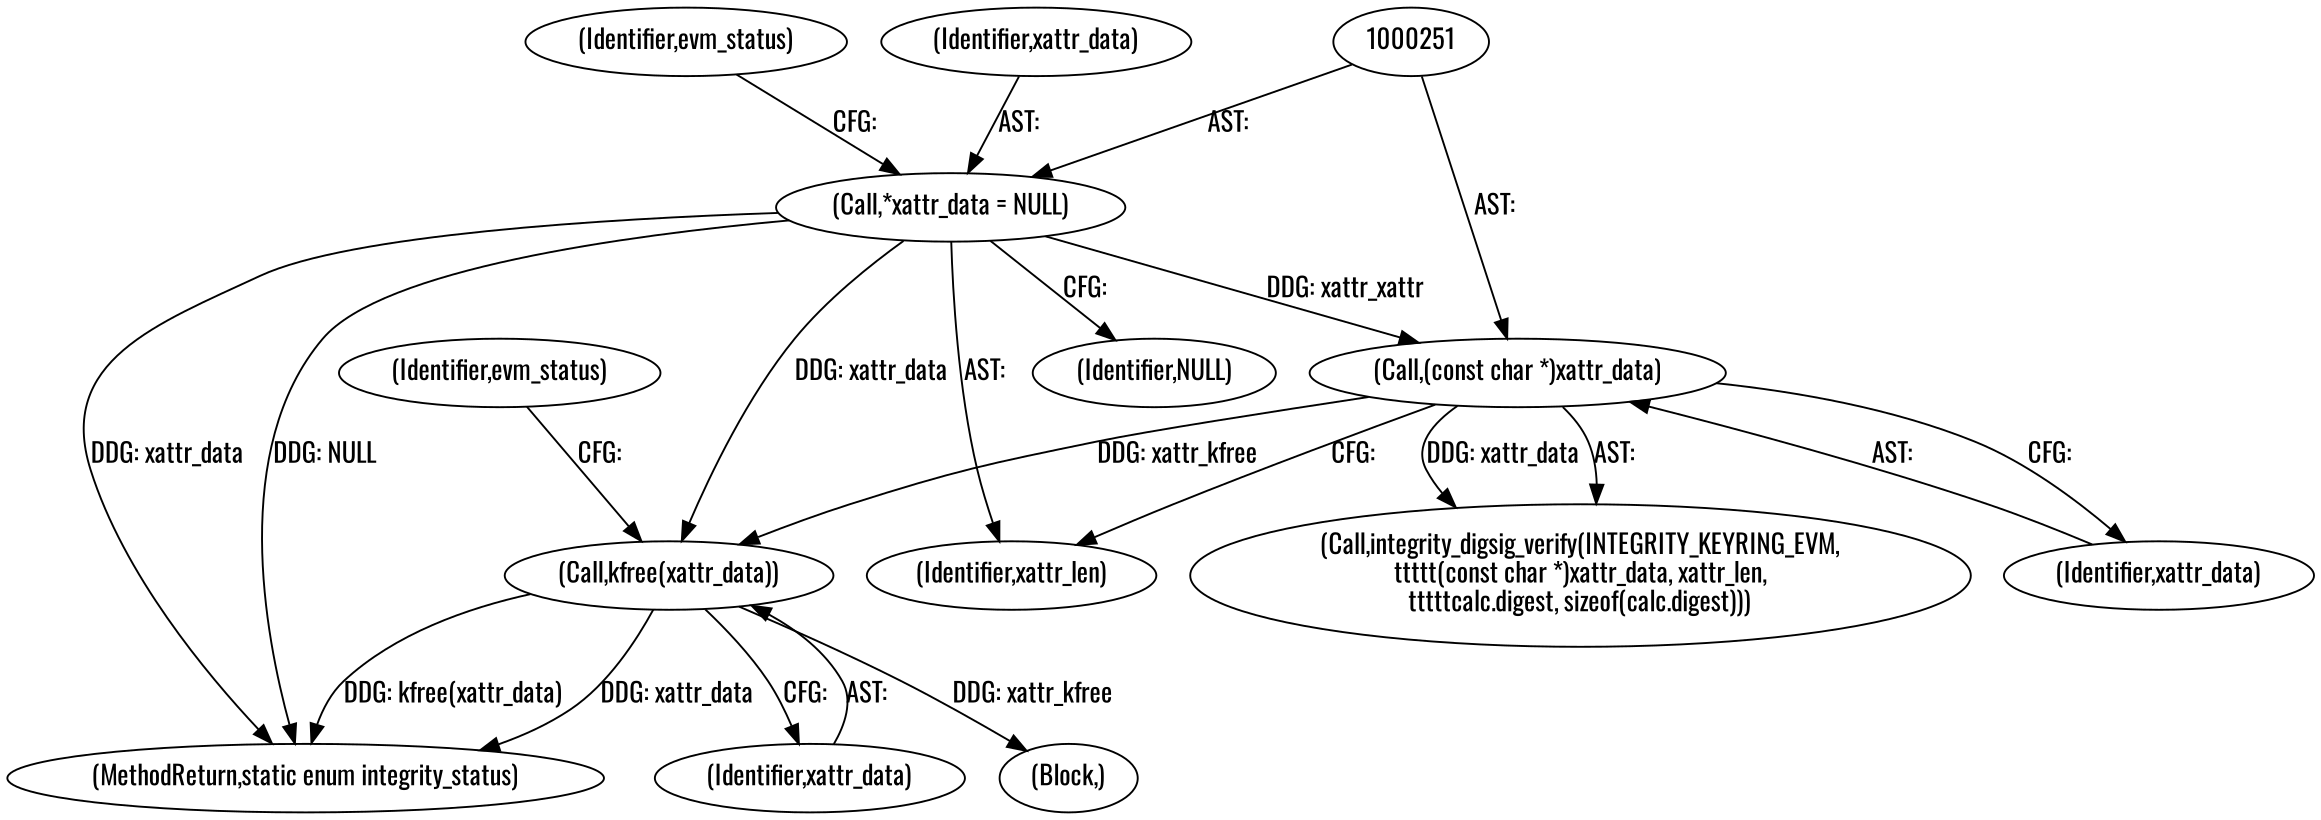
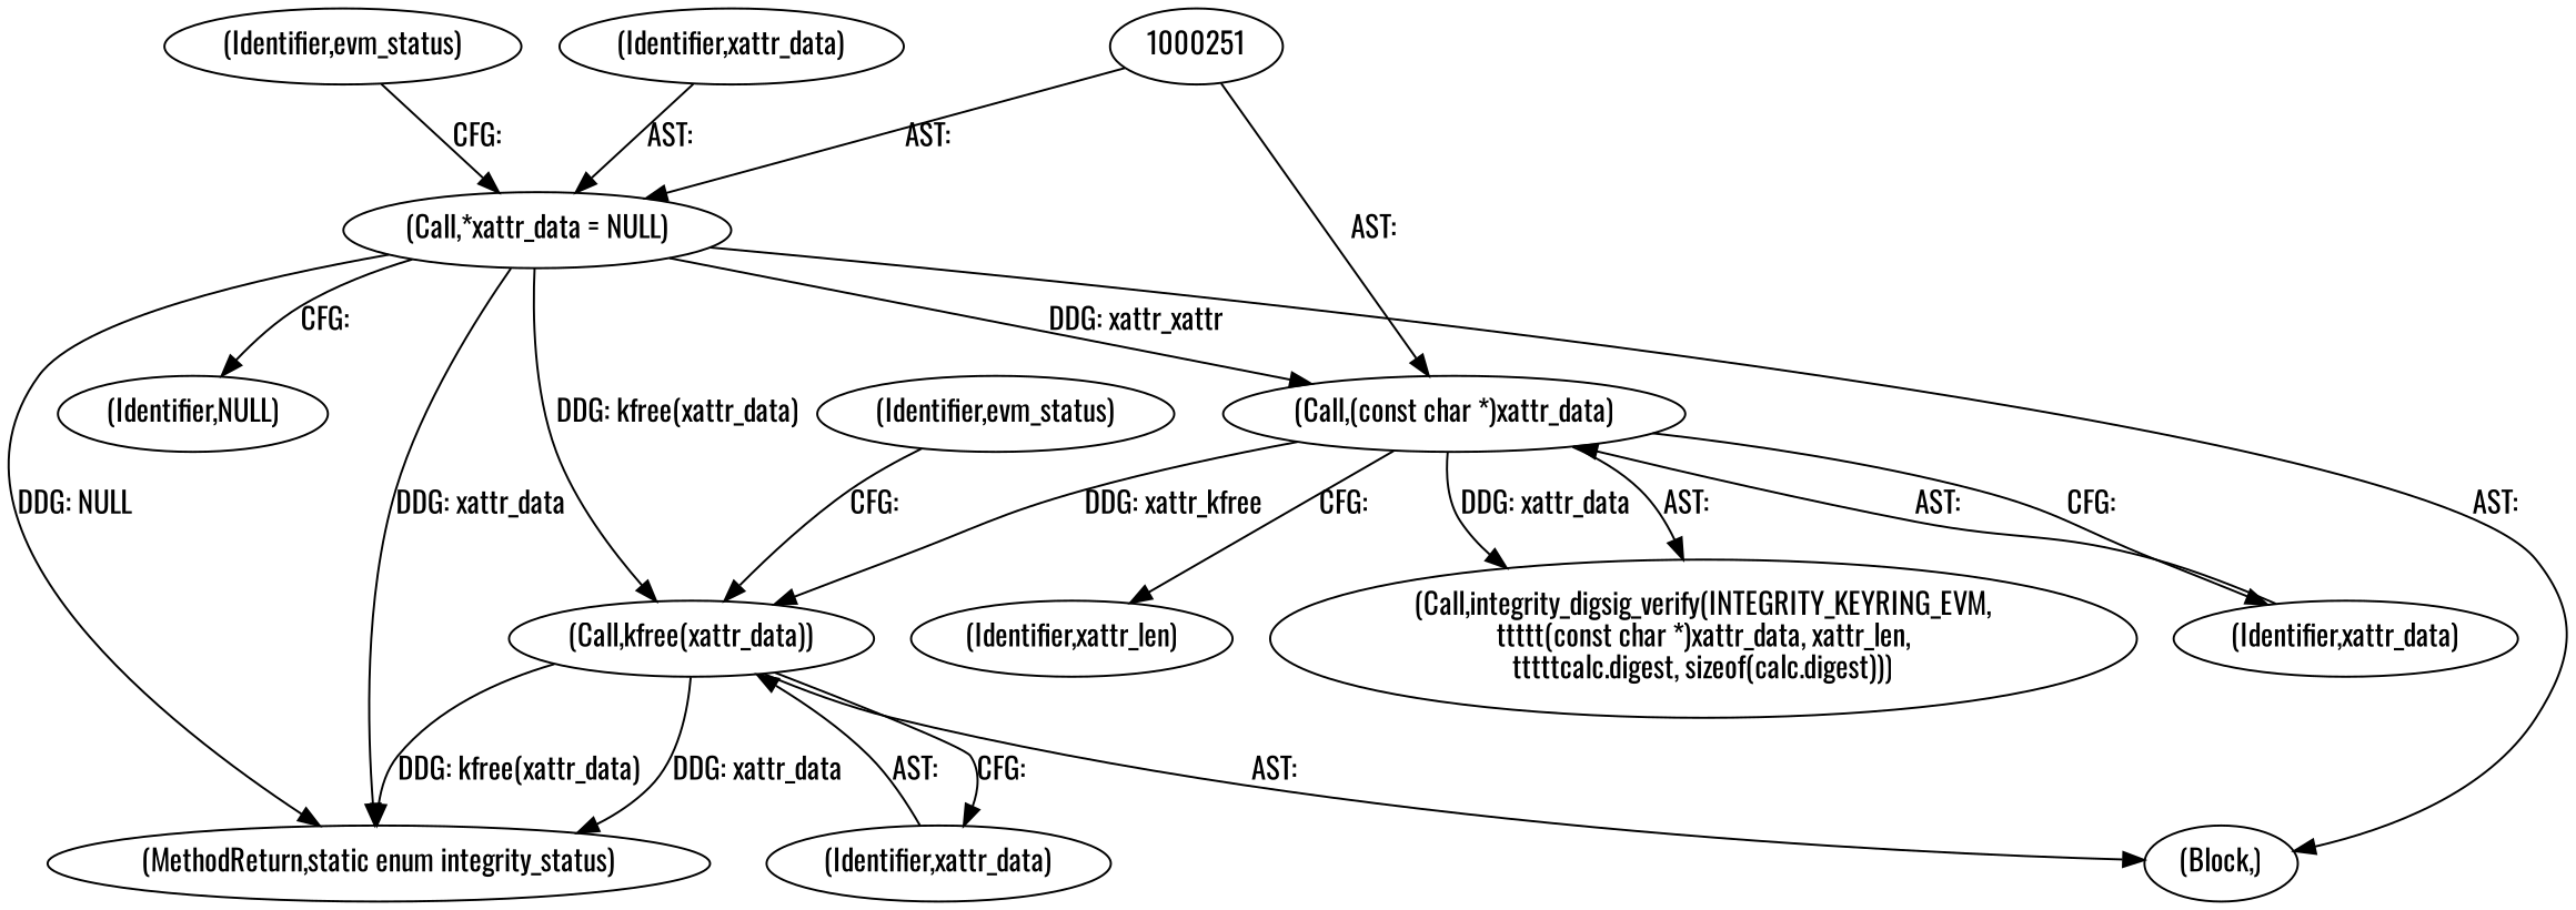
  digraph {
    fontname=Oswald
    node [fontname=Oswald]
    edge [fontname=Oswald]
    n1 [label="(Call,kfree(xattr_data))"]
    n2 [label="(Block,)"]
    n3 [label="(Identifier,xattr_data)"]
    n4 [label="(MethodReturn,static enum integrity_status)"]
    n5 [label="(Call,*xattr_data = NULL)"]
    n6 [label="(Call,(const char *)xattr_data)"]
    n7 [label="(Identifier,NULL)"]
    n8 [label="(Call,integrity_digsig_verify(INTEGRITY_KEYRING_EVM,\n\t\t\t\t\t(const char *)xattr_data, xattr_len,\n\t\t\t\t\tcalc.digest, sizeof(calc.digest)))"]
    n9 [label="(Identifier,xattr_data)"]
    n10 [label="(Identifier,xattr_len)"]
    n11 [label="(Identifier,xattr_data)"]
    n12 [label="(Identifier,evm_status)"]
    n13 [label="(Identifier,evm_status)"]
    1000251
-   n1 -> n2 [label="DDG: xattr_kfree"]
+   n1 -> n2 [label="AST: "]
    n1 -> n3 [label="CFG: "]
    n1 -> n4 [label="DDG: xattr_data"]
    n1 -> n4 [label="DDG: kfree(xattr_data)"]
    n3 -> n1 [label="AST: "]
-   n5 -> n1 [label="DDG: xattr_data"]
-   n5 -> n10 [label="AST: "]
+   n5 -> n1 [label="DDG: kfree(xattr_data)"]
+   n5 -> n2 [label="AST: "]
    n5 -> n4 [label="DDG: xattr_data"]
    n5 -> n4 [label="DDG: NULL"]
    n5 -> n6 [label="DDG: xattr_xattr"]
    n5 -> n7 [label="CFG: "]
    n6 -> n1 [label="DDG: xattr_kfree"]
    n6 -> n8 [label="AST: "]
    n6 -> n8 [label="DDG: xattr_data"]
    n6 -> n9 [label="CFG: "]
    n6 -> n10 [label="CFG: "]
    n9 -> n6 [label="AST: "]
    n11 -> n5 [label="AST: "]
    n12 -> n5 [label="CFG: "]
    n13 -> n1 [label="CFG: "]
    1000251 -> n5 [label="AST: "]
    1000251 -> n6 [label="AST: "]
  }
